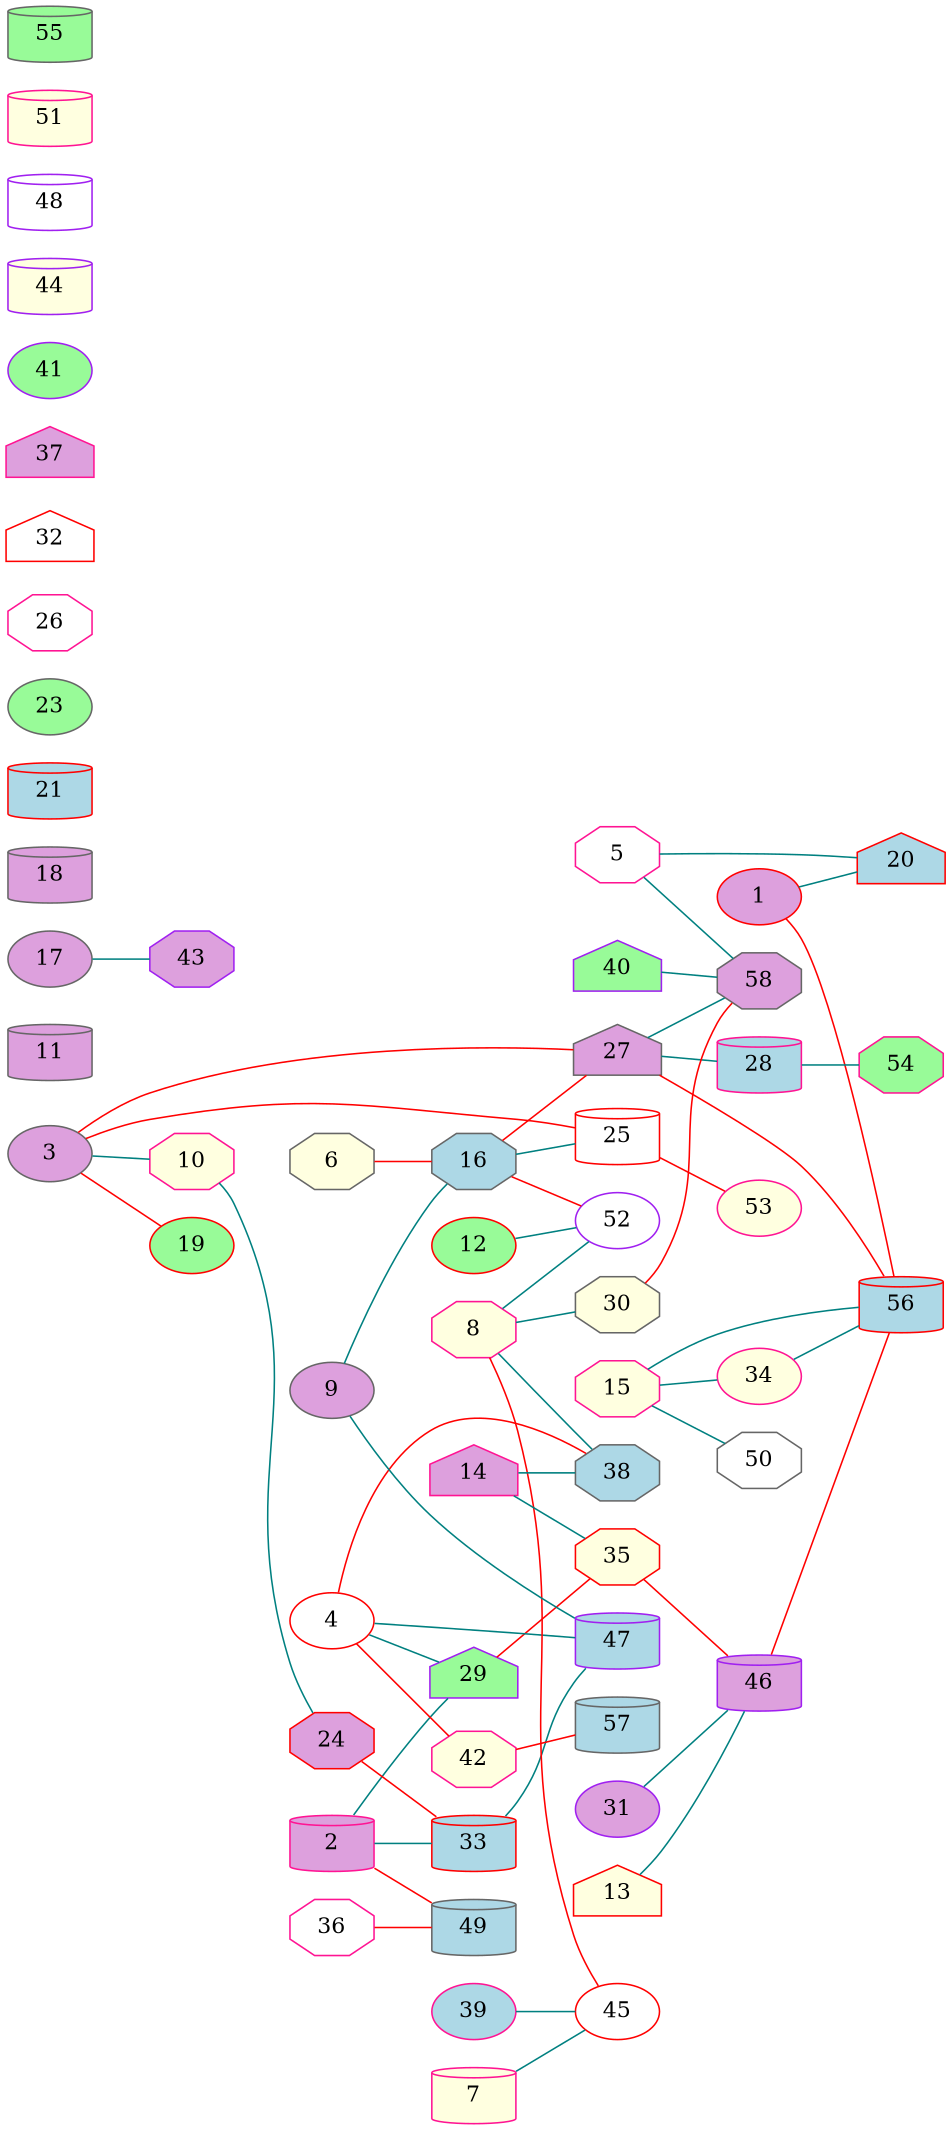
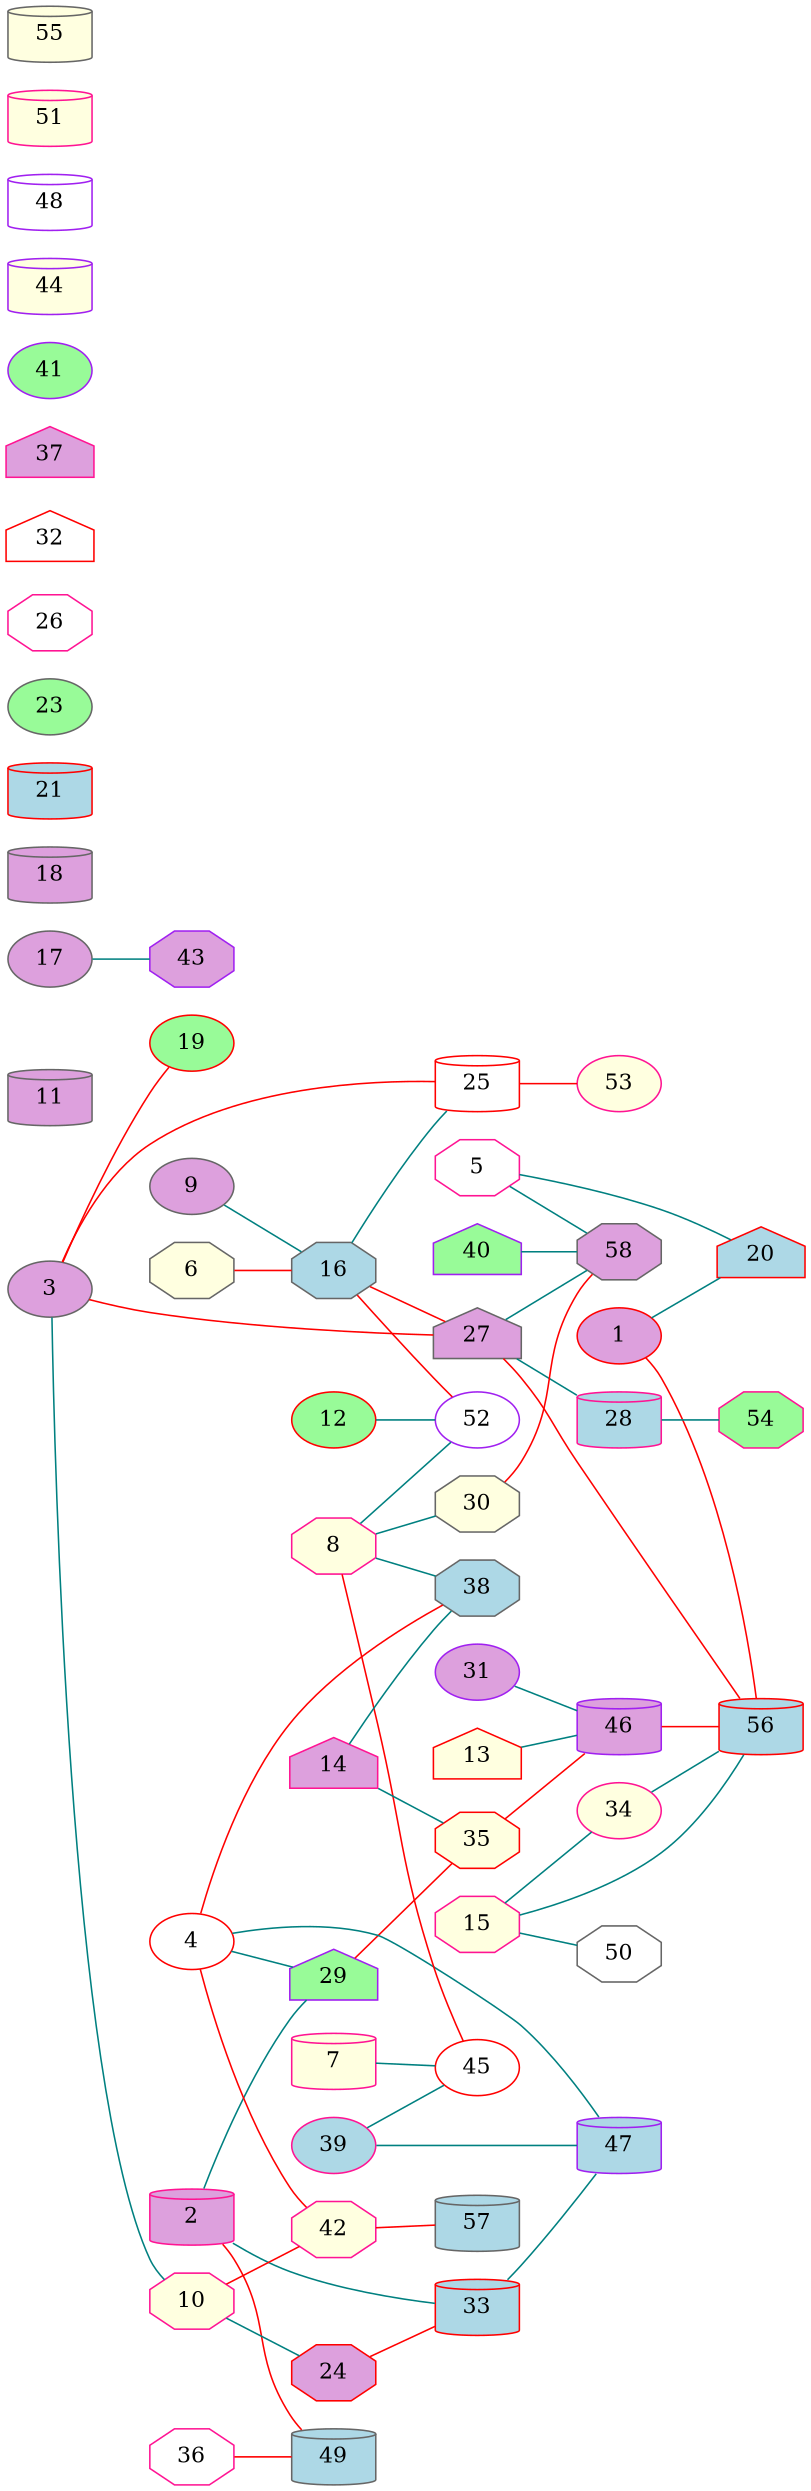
  graph {
    rankdir=LR
    node [color=deeppink fillcolor=plum shape=cylinder style=filled]
    edge [color=teal]
    1 [color=red shape=ellipse]
    20 [color=red fillcolor=lightblue shape=house]
    56 [color=red fillcolor=lightblue]
    29 [color=purple fillcolor=palegreen shape=house]
    2
    33 [color=red fillcolor=lightblue]
    49 [color=gray40 fillcolor=lightblue]
    35 [color=red fillcolor=lightyellow shape=octagon]
    47 [color=purple fillcolor=lightblue]
    3 [color=gray40 shape=ellipse]
    10 [fillcolor=lightyellow shape=octagon]
    19 [color=red fillcolor=palegreen shape=ellipse]
    25 [color=red fillcolor=white]
    27 [color=gray40 shape=house]
    42 [fillcolor=lightyellow shape=octagon]
    24 [color=red shape=octagon]
    53 [fillcolor=lightyellow shape=ellipse]
    58 [color=gray40 shape=octagon]
    28 [fillcolor=lightblue]
    4 [color=red fillcolor=white shape=ellipse]
    38 [color=gray40 fillcolor=lightblue shape=octagon]
    57 [color=gray40 fillcolor=lightblue]
    5 [fillcolor=white shape=octagon]
    6 [color=gray40 fillcolor=lightyellow shape=octagon]
    16 [color=gray40 fillcolor=lightblue shape=octagon]
    52 [color=purple fillcolor=white shape=ellipse]
    7 [fillcolor=lightyellow]
    45 [color=red fillcolor=white shape=ellipse]
    8 [fillcolor=lightyellow shape=octagon]
    30 [color=gray40 fillcolor=lightyellow shape=octagon]
    9 [color=gray40 shape=ellipse]
    11 [color=gray40]
    12 [color=red fillcolor=palegreen shape=ellipse]
    13 [color=red fillcolor=lightyellow shape=house]
    46 [color=purple]
    14 [shape=house]
    15 [fillcolor=lightyellow shape=octagon]
    34 [fillcolor=lightyellow shape=ellipse]
    50 [color=gray40 fillcolor=white shape=octagon]
    17 [color=gray40 shape=ellipse]
    43 [color=purple shape=octagon]
    18 [color=gray40]
    21 [color=red fillcolor=lightblue]
    23 [color=gray40 fillcolor=palegreen shape=ellipse]
    26 [fillcolor=white shape=octagon]
    54 [fillcolor=palegreen shape=octagon]
    31 [color=purple shape=ellipse]
    32 [color=red fillcolor=white shape=house]
    36 [fillcolor=white shape=octagon]
    37 [shape=house]
    39 [fillcolor=lightblue shape=ellipse]
    40 [color=purple fillcolor=palegreen shape=house]
    41 [color=purple fillcolor=palegreen shape=ellipse]
    44 [color=purple fillcolor=lightyellow]
    48 [color=purple fillcolor=white]
    51 [fillcolor=lightyellow]
-   55 [color=gray40 fillcolor=palegreen]
+   55 [color=gray40 fillcolor=lightyellow]
    1 -- 20
    1 -- 56 [color=red]
    29 -- 35 [color=red]
    2 -- 29
    2 -- 33
    2 -- 49 [color=red]
    33 -- 47
    35 -- 46 [color=red]
    3 -- 10
    3 -- 19 [color=red]
    3 -- 25 [color=red]
    3 -- 27 [color=red]
+   10 -- 42 [color=red]
    10 -- 24
    25 -- 53 [color=red]
    27 -- 56 [color=red]
    27 -- 58
    27 -- 28
    42 -- 57 [color=red]
    24 -- 33 [color=red]
    28 -- 54
    4 -- 29
    4 -- 47
    4 -- 42 [color=red]
    4 -- 38 [color=red]
    5 -- 20
    5 -- 58
    6 -- 16 [color=red]
    16 -- 25
    16 -- 27 [color=red]
    16 -- 52 [color=red]
    7 -- 45
    8 -- 38
    8 -- 52
    8 -- 45 [color=red]
    8 -- 30
    30 -- 58 [color=red]
-   9 -- 47
+   39 -- 47
    9 -- 16
    12 -- 52
    13 -- 46
    46 -- 56 [color=red]
    14 -- 35
    14 -- 38
    15 -- 56
    15 -- 34
    15 -- 50
    34 -- 56
    17 -- 43
    31 -- 46
    36 -- 49 [color=red]
    39 -- 45
    40 -- 58
  }
